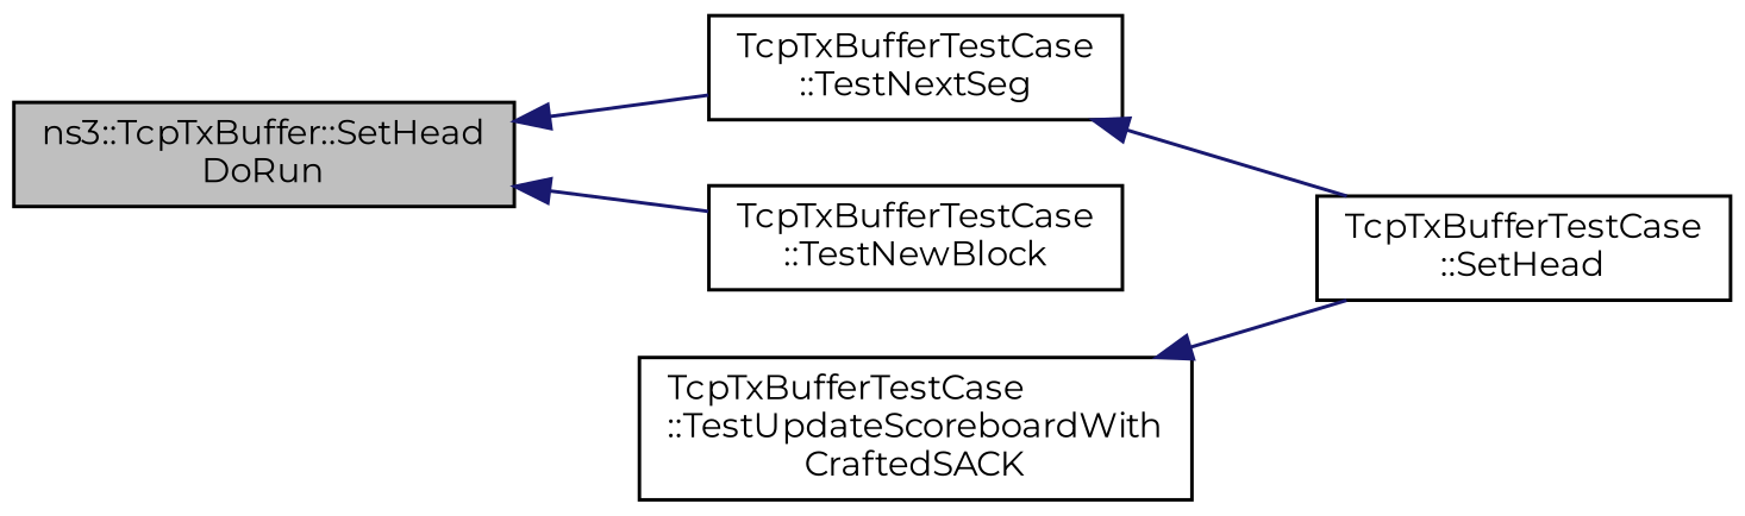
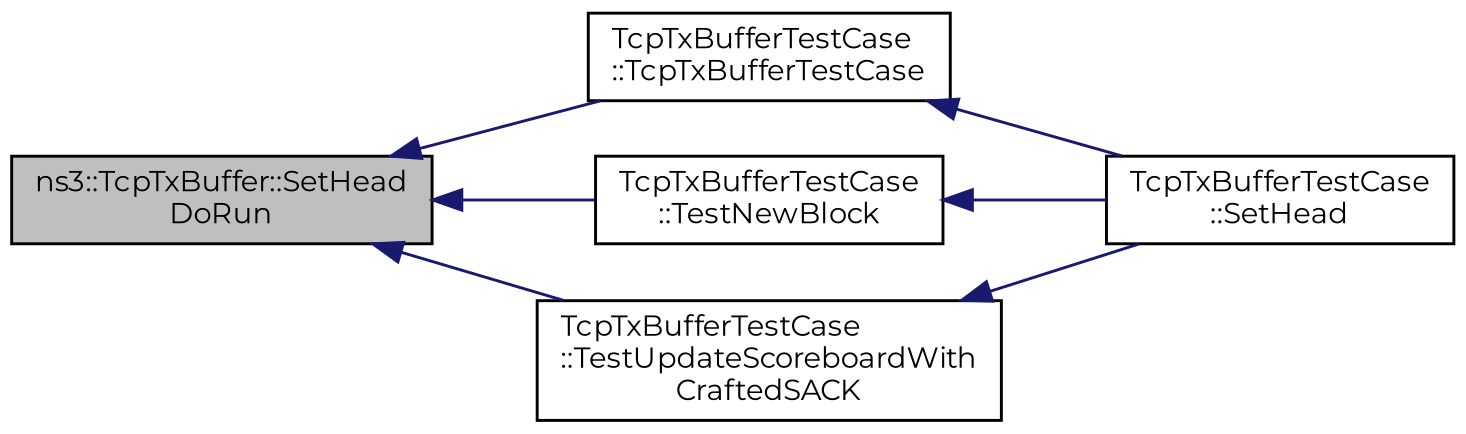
  digraph {
    fontname=Montserrat
    rankdir=LR
    node [color=black fillcolor=white fontname=Montserrat fontsize=10 shape=record style=filled]
    edge [color=midnightblue dir=back fontname=Montserrat fontsize=10 labelfontname=Helvetica labelfontsize=10 style=solid]
    n1 [fillcolor=grey75 fontcolor=black height=0.2 label="ns3::TcpTxBuffer::SetHead\lDoRun" width=0.4]
-   n2 [height=0.2 label="TcpTxBufferTestCase\l::TestNextSeg" width=0.4]
+   n2 [height=0.2 label="TcpTxBufferTestCase\l::TcpTxBufferTestCase" width=0.4]
    n3 [height=0.2 label="TcpTxBufferTestCase\l::TestNewBlock" width=0.4]
    n4 [height=0.2 label="TcpTxBufferTestCase\l::TestUpdateScoreboardWith\lCraftedSACK" width=0.4]
    n5 [height=0.2 label="TcpTxBufferTestCase\l::SetHead" width=0.4]
    n1 -> n2
    n1 -> n3
+   n1 -> n4
    n2 -> n5
+   n3 -> n5
    n4 -> n5
  }
